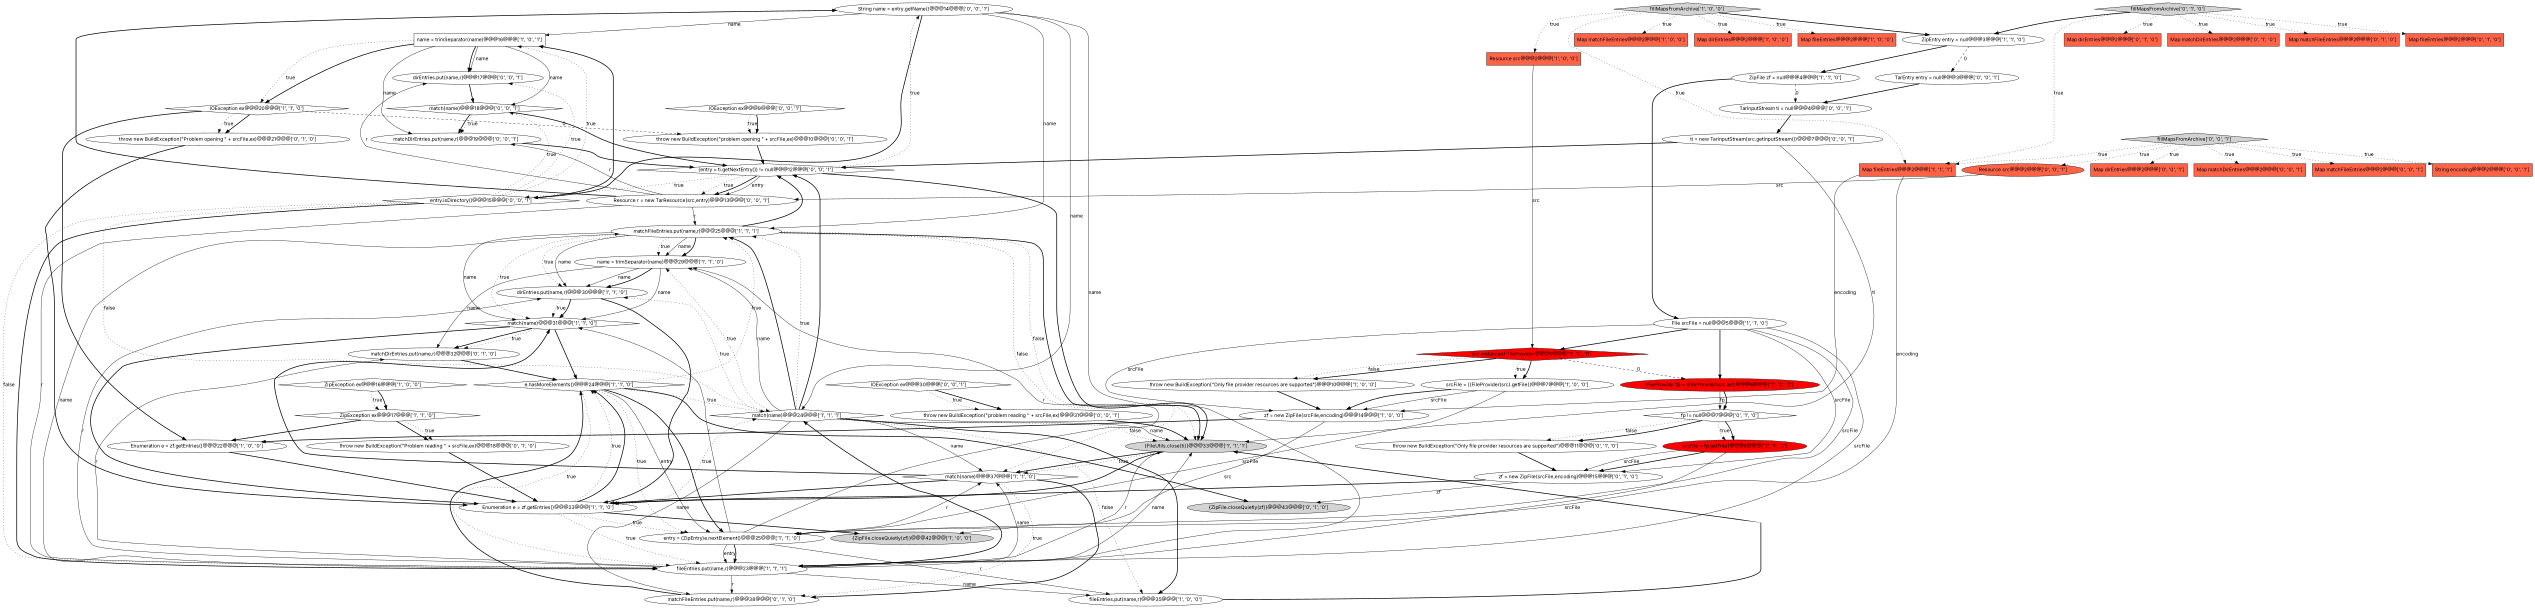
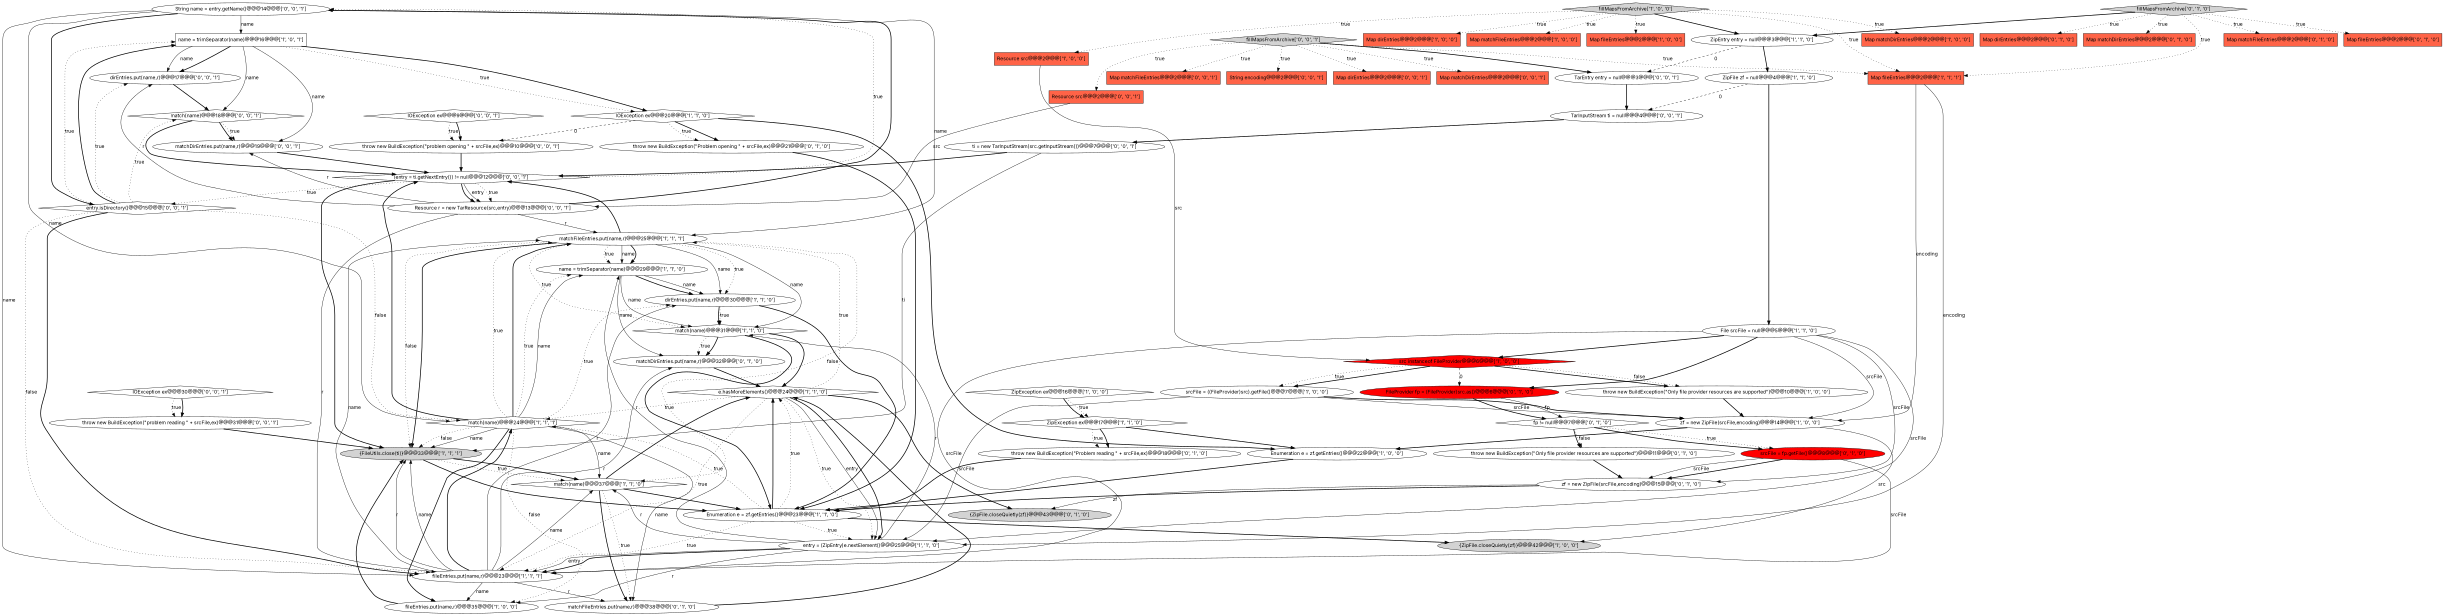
  digraph {
    fontname=Inter
    node [fillcolor=white fontname=Inter shape=ellipse style=filled]
    edge [fontname=Inter style=bold]
    n1 [label="String name = entry.getName()@@@14@@@['0', '0', '1']"]
    n2 [label="name = trimSeparator(name)@@@16@@@['1', '0', '1']" shape=box]
    n3 [label="match(name)@@@24@@@['1', '1', '1']" shape=diamond]
    n4 [label="entry.isDirectory()@@@15@@@['0', '0', '1']" shape=diamond]
    n5 [label="fileEntries.put(name,r)@@@23@@@['1', '1', '1']"]
    n6 [label="matchFileEntries.put(name,r)@@@25@@@['1', '1', '1']"]
    n7 [label="dirEntries.put(name,r)@@@17@@@['0', '0', '1']"]
    n8 [label="match(name)@@@18@@@['0', '0', '1']" shape=diamond]
    n9 [label="matchDirEntries.put(name,r)@@@19@@@['0', '0', '1']"]
    n10 [label="IOException ex@@@20@@@['1', '1', '0']" shape=diamond]
    n11 [label="matchFileEntries.put(name,r)@@@38@@@['0', '1', '0']"]
    n12 [label="name = trimSeparator(name)@@@29@@@['1', '1', '0']"]
    n13 [label="match(name)@@@37@@@['1', '1', '0']" shape=diamond]
    n14 [label="fileEntries.put(name,r)@@@35@@@['1', '0', '0']"]
    n15 [fillcolor=lightgray label="{FileUtils.close(ti)}@@@33@@@['1', '1', '1']"]
    n16 [label="dirEntries.put(name,r)@@@30@@@['1', '1', '0']"]
    n17 [label="(entry = ti.getNextEntry()) != null@@@12@@@['0', '0', '1']" shape=diamond]
    n18 [label="matchDirEntries.put(name,r)@@@32@@@['0', '1', '0']"]
    n19 [label="match(name)@@@31@@@['1', '1', '0']" shape=diamond]
    n20 [fillcolor=tomato label="Map fileEntries@@@2@@@['1', '1', '1']" shape=box]
    n21 [label="entry = (ZipEntry)e.nextElement()@@@25@@@['1', '1', '0']"]
    n22 [label="zf = new ZipFile(srcFile,encoding)@@@14@@@['1', '0', '0']"]
    n23 [fillcolor=lightgray label="{ZipFile.closeQuietly(zf)}@@@42@@@['1', '0', '0']"]
    n24 [label="Enumeration e = zf.getEntries()@@@22@@@['1', '0', '0']"]
    n25 [label="e.hasMoreElements()@@@24@@@['1', '1', '0']" shape=diamond]
    n26 [fillcolor=lightgray label="{ZipFile.closeQuietly(zf)}@@@43@@@['0', '1', '0']"]
    n27 [label="Enumeration e = zf.getEntries()@@@23@@@['1', '1', '0']"]
    n28 [fillcolor=tomato label="Map matchDirEntries@@@2@@@['0', '0', '1']" shape=box]
-   n29 [fillcolor=tomato label="Resource src@@@2@@@['0', '0', '1']"]
+   n29 [fillcolor=tomato label="Resource src@@@2@@@['0', '0', '1']" shape=box]
    n30 [label="Resource r = new TarResource(src,entry)@@@13@@@['0', '0', '1']"]
    n31 [fillcolor=lightgray label="fillMapsFromArchive['0', '0', '1']" shape=diamond]
    n32 [fillcolor=tomato label="Map matchFileEntries@@@2@@@['0', '0', '1']" shape=box]
    n33 [fillcolor=tomato label="String encoding@@@2@@@['0', '0', '1']" shape=box]
    n34 [fillcolor=tomato label="Map dirEntries@@@2@@@['0', '0', '1']" shape=box]
    n35 [label="TarEntry entry = null@@@3@@@['0', '0', '1']"]
    n36 [label="TarInputStream ti = null@@@4@@@['0', '0', '1']"]
    n37 [label="srcFile = ((FileProvider)src).getFile()@@@7@@@['1', '0', '0']"]
    n38 [label="throw new BuildException(\"problem opening \" + srcFile,ex)@@@10@@@['0', '0', '1']"]
    n39 [label="throw new BuildException(\"Problem opening \" + srcFile,ex)@@@21@@@['0', '1', '0']"]
    n40 [fillcolor=tomato label="Map dirEntries@@@2@@@['0', '1', '0']" shape=box]
    n41 [label="throw new BuildException(\"problem reading \" + srcFile,ex)@@@31@@@['0', '0', '1']"]
    n42 [fillcolor=red label="FileProvider fp = (FileProvider)src.as()@@@6@@@['0', '1', '0']"]
    n43 [label="fp != null@@@7@@@['0', '1', '0']" shape=diamond]
    n44 [fillcolor=red label="srcFile = fp.getFile()@@@8@@@['0', '1', '0']"]
    n45 [label="throw new BuildException(\"Only file provider resources are supported\")@@@11@@@['0', '1', '0']"]
    n46 [label="ti = new TarInputStream(src.getInputStream())@@@7@@@['0', '0', '1']"]
    n47 [fillcolor=tomato label="Map matchDirEntries@@@2@@@['0', '1', '0']" shape=box]
    n48 [label="zf = new ZipFile(srcFile,encoding)@@@15@@@['0', '1', '0']"]
    n49 [fillcolor=lightgray label="fillMapsFromArchive['1', '0', '0']" shape=diamond]
    n50 [fillcolor=tomato label="Map matchFileEntries@@@2@@@['1', '0', '0']" shape=box]
    n51 [fillcolor=tomato label="Map fileEntries@@@2@@@['1', '0', '0']" shape=box]
+   n52 [fillcolor=tomato label="Map matchDirEntries@@@2@@@['1', '0', '0']" shape=box]
    n53 [label="ZipEntry entry = null@@@3@@@['1', '1', '0']"]
    n54 [fillcolor=tomato label="Resource src@@@2@@@['1', '0', '0']" shape=box]
    n55 [fillcolor=tomato label="Map dirEntries@@@2@@@['1', '0', '0']" shape=box]
    n56 [label="ZipFile zf = null@@@4@@@['1', '1', '0']"]
    n57 [fillcolor=red label="src instanceof FileProvider@@@6@@@['1', '0', '0']" shape=diamond]
    n58 [label="IOException ex@@@9@@@['0', '0', '1']" shape=diamond]
    n59 [label="ZipException ex@@@17@@@['1', '1', '0']" shape=diamond]
    n60 [label="throw new BuildException(\"Problem reading \" + srcFile,ex)@@@18@@@['0', '1', '0']"]
    n61 [label="throw new BuildException(\"Only file provider resources are supported\")@@@10@@@['1', '0', '0']"]
    n62 [fillcolor=tomato label="Map matchFileEntries@@@2@@@['0', '1', '0']" shape=box]
    n63 [label="ZipException ex@@@16@@@['1', '0', '0']" shape=diamond]
    n64 [label="File srcFile = null@@@5@@@['1', '1', '0']"]
    n65 [fillcolor=lightgray label="fillMapsFromArchive['0', '1', '0']" shape=diamond]
    n66 [fillcolor=tomato label="Map fileEntries@@@2@@@['0', '1', '0']" shape=box]
    n67 [label="IOException ex@@@30@@@['0', '0', '1']" shape=diamond]
    n1 -> n2 [label=name style=solid]
    n1 -> n3 [label=name style=solid]
    n1 -> n4
    n1 -> n5 [label=name style=solid]
    n1 -> n6 [label=name style=solid]
    n2 -> n7
    n2 -> n7 [label=name style=solid]
    n2 -> n8 [label=name style=solid]
    n2 -> n9 [label=name style=solid]
    n2 -> n10 [label=true style=dotted]
    n2 -> n10
    n3 -> n6 [label=true style=dotted]
    n3 -> n6
    n3 -> n11 [label=name style=solid]
    n3 -> n12 [label=true style=dotted]
    n3 -> n12 [label=name style=solid]
    n3 -> n13 [label=name style=solid]
    n3 -> n14 [label=false style=dotted]
    n3 -> n14
    n3 -> n15 [label=name style=solid]
    n3 -> n15 [label=false style=dotted]
    n3 -> n16 [label=true style=dotted]
    n3 -> n17
    n4 -> n2 [label=true style=dotted]
    n4 -> n2
    n4 -> n3 [label=false style=dotted]
    n4 -> n5
    n4 -> n5 [label=false style=dotted]
    n4 -> n7 [label=true style=dotted]
    n4 -> n8 [label=true style=dotted]
    n5 -> n3
    n5 -> n6 [label=name style=solid]
    n5 -> n11 [label=r style=solid]
    n5 -> n13 [label=name style=solid]
    n5 -> n14 [label=name style=solid]
    n5 -> n15 [label=name style=solid]
    n5 -> n15 [label=r style=solid]
    n5 -> n16 [label=r style=solid]
    n5 -> n18 [label=r style=solid]
    n6 -> n12 [label=true style=dotted]
    n6 -> n12 [label=name style=solid]
    n6 -> n12
    n6 -> n13 [label=false style=dotted]
    n6 -> n15
    n6 -> n15 [label=false style=dotted]
    n6 -> n16 [label=name style=solid]
    n6 -> n16 [label=true style=dotted]
    n6 -> n17
    n6 -> n19 [label=name style=solid]
    n6 -> n19 [label=true style=dotted]
    n7 -> n8
    n8 -> n9
    n8 -> n9 [label=true style=dotted]
    n8 -> n17
    n9 -> n17
    n10 -> n24
    n10 -> n38 [label=0 style=dashed]
    n10 -> n39
    n10 -> n39 [label=true style=dotted]
    n11 -> n25
    n12 -> n16 [label=name style=solid]
    n12 -> n16
    n12 -> n18 [label=name style=solid]
    n12 -> n19 [label=name style=solid]
    n13 -> n11
    n13 -> n11 [label=true style=dotted]
-   n13 -> n19
+   n13 -> n25
    n13 -> n27
    n14 -> n15
    n15 -> n13
    n15 -> n13 [label=true style=dotted]
    n15 -> n27
    n16 -> n19 [label=true style=dotted]
    n16 -> n19
    n16 -> n27
    n17 -> n1 [label=true style=dotted]
    n17 -> n4 [label=true style=dotted]
    n17 -> n15
    n17 -> n30 [label=true style=dotted]
    n17 -> n30
    n17 -> n30 [label=entry style=solid]
    n18 -> n25
    n19 -> n18
    n19 -> n18 [label=true style=dotted]
    n19 -> n25
    n19 -> n27
    n20 -> n21 [label=encoding style=solid]
    n20 -> n22 [label=encoding style=solid]
    n21 -> n5 [label=entry style=solid]
    n21 -> n5
    n21 -> n12 [label=r style=solid]
    n21 -> n13 [label=r style=solid]
    n21 -> n14 [label=r style=solid]
    n21 -> n19 [label=r style=solid]
    n22 -> n23 [label=src style=solid]
    n22 -> n24
    n24 -> n27
    n25 -> n3 [label=true style=dotted]
    n25 -> n5 [label=true style=dotted]
    n25 -> n6 [label=true style=dotted]
    n25 -> n21 [label=true style=dotted]
    n25 -> n21 [label=entry style=solid]
    n25 -> n21
    n25 -> n26
    n27 -> n3 [label=true style=dotted]
    n27 -> n5 [label=true style=dotted]
    n27 -> n21 [label=true style=dotted]
    n27 -> n23
    n27 -> n25 [label=true style=dotted]
    n27 -> n25
    n29 -> n30 [label=src style=solid]
    n30 -> n1
    n30 -> n5 [label=r style=solid]
    n30 -> n6 [label=r style=solid]
    n30 -> n7 [label=r style=solid]
    n30 -> n9 [label=r style=solid]
    n31 -> n20 [label=true style=dotted]
    n31 -> n28 [label=true style=dotted]
    n31 -> n29 [label=true style=dotted]
    n31 -> n32 [label=true style=dotted]
    n31 -> n33 [label=true style=dotted]
    n31 -> n34 [label=true style=dotted]
+   n31 -> n35
    n35 -> n36
    n36 -> n46
    n37 -> n21 [label=srcFile style=solid]
    n37 -> n22
    n37 -> n22 [label=srcFile style=solid]
    n38 -> n17
    n39 -> n27
    n41 -> n15
    n42 -> n43
    n42 -> n43 [label=fp style=solid]
    n43 -> n44 [label=true style=dotted]
    n43 -> n44
    n43 -> n45 [label=false style=dotted]
    n43 -> n45
    n44 -> n5 [label=srcFile style=solid]
    n44 -> n48
    n44 -> n48 [label=srcFile style=solid]
    n45 -> n48
    n46 -> n15 [label=ti style=solid]
    n46 -> n17
    n48 -> n26 [label=zf style=solid]
    n48 -> n27
    n49 -> n20 [label=true style=dotted]
    n49 -> n50 [label=true style=dotted]
    n49 -> n51 [label=true style=dotted]
+   n49 -> n52 [label=true style=dotted]
    n49 -> n53
    n49 -> n54 [label=true style=dotted]
    n49 -> n55 [label=true style=dotted]
    n53 -> n35 [label=0 style=dashed]
    n53 -> n56
    n54 -> n57 [label=src style=solid]
    n56 -> n36 [label=0 style=dashed]
    n56 -> n64
    n57 -> n37
    n57 -> n37 [label=true style=dotted]
    n57 -> n42 [label=0 style=dashed]
    n57 -> n61
    n57 -> n61 [label=false style=dotted]
    n58 -> n38 [label=true style=dotted]
    n58 -> n38
    n59 -> n24
    n59 -> n60
    n59 -> n60 [label=true style=dotted]
    n60 -> n27
    n61 -> n22
    n63 -> n59 [label=true style=dotted]
    n63 -> n59
    n64 -> n5 [label=srcFile style=solid]
    n64 -> n21 [label=srcFile style=solid]
    n64 -> n22 [label=srcFile style=solid]
    n64 -> n42
    n64 -> n48 [label=srcFile style=solid]
    n64 -> n57
    n65 -> n20 [label=true style=dotted]
    n65 -> n40 [label=true style=dotted]
    n65 -> n47 [label=true style=dotted]
    n65 -> n53
    n65 -> n62 [label=true style=dotted]
    n65 -> n66 [label=true style=dotted]
    n67 -> n41
    n67 -> n41 [label=true style=dotted]
  }
